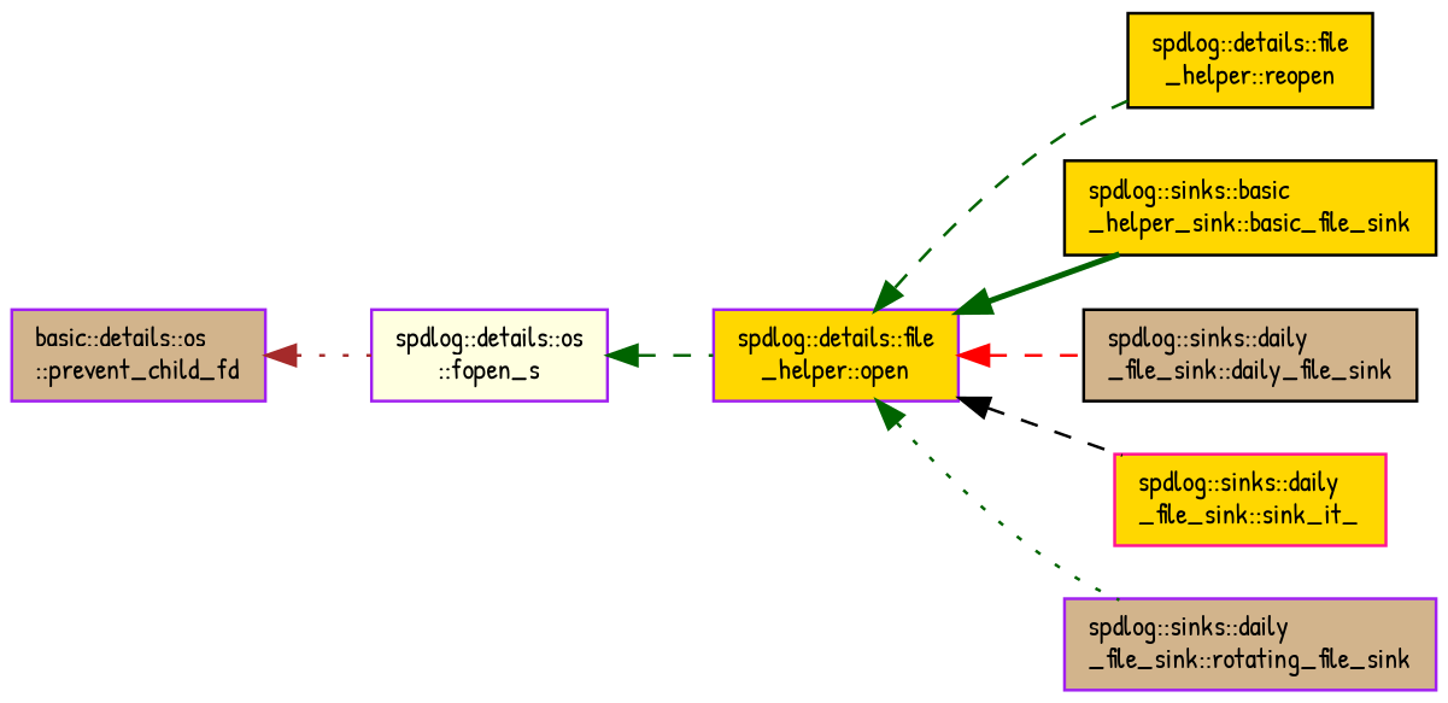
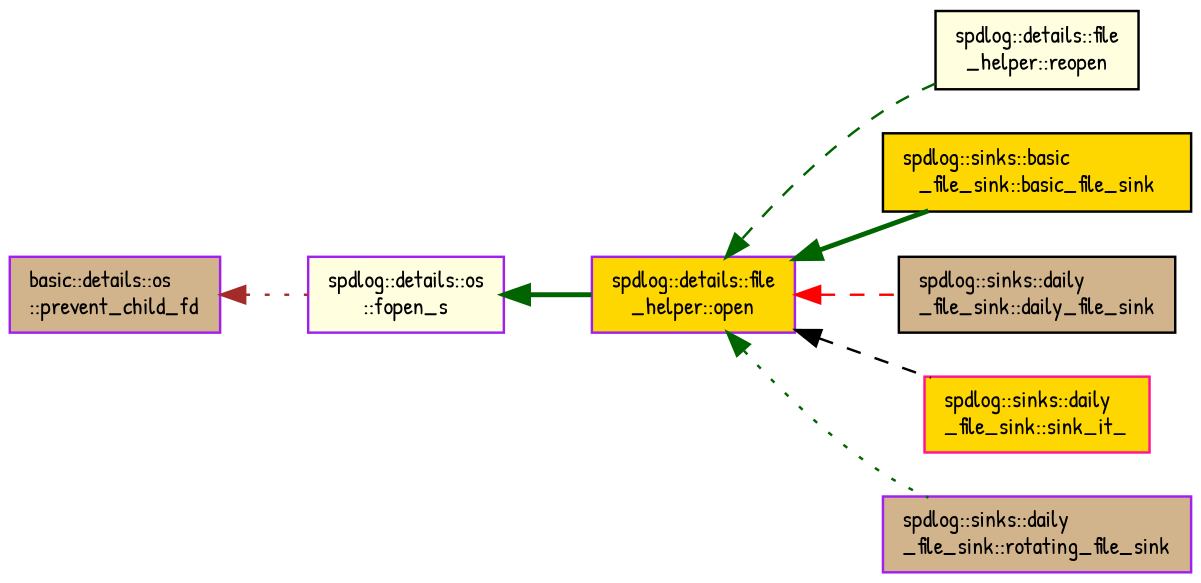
  digraph {
    fontname="Patrick Hand"
    rankdir=LR
    node [color=purple fillcolor=tan fontname="Patrick Hand" fontsize=10 shape=record style=filled]
    edge [color=darkgreen dir=back fontname="Patrick Hand" fontsize=10 labelfontname=Helvetica labelfontsize=10 style=dashed]
    n1 [fontcolor=black height=0.2 label="basic::details::os\l::prevent_child_fd" width=0.4]
    n2 [fillcolor=lightyellow height=0.2 label="spdlog::details::os\l::fopen_s" width=0.4]
    n3 [fillcolor=gold height=0.2 label="spdlog::details::file\l_helper::open" width=0.4]
-   n4 [color=black fillcolor=gold height=0.2 label="spdlog::details::file\l_helper::reopen" width=0.4]
-   n5 [color=black fillcolor=gold height=0.2 label="spdlog::sinks::basic\l_helper_sink::basic_file_sink" width=0.4]
+   n4 [color=black fillcolor=lightyellow height=0.2 label="spdlog::details::file\l_helper::reopen" width=0.4]
+   n5 [color=black fillcolor=gold height=0.2 label="spdlog::sinks::basic\l_file_sink::basic_file_sink" width=0.4]
    n6 [color=black height=0.2 label="spdlog::sinks::daily\l_file_sink::daily_file_sink" width=0.4]
    n7 [color=deeppink fillcolor=gold height=0.2 label="spdlog::sinks::daily\l_file_sink::sink_it_" width=0.4]
    n8 [height=0.2 label="spdlog::sinks::daily\l_file_sink::rotating_file_sink" width=0.4]
    n1 -> n2 [color=brown style=dotted]
-   n2 -> n3
+   n2 -> n3 [style=bold]
    n3 -> n4
    n3 -> n5 [style=bold]
    n3 -> n6 [color=red]
    n3 -> n7 [color=black]
    n3 -> n8 [style=dotted]
  }
